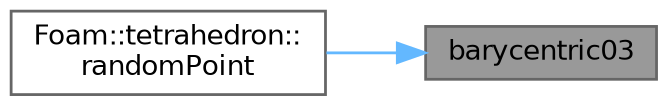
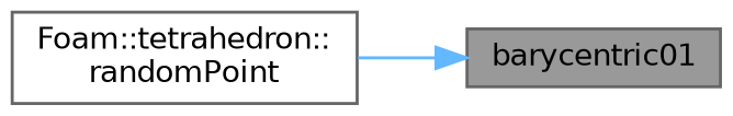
  digraph {
    rankdir=RL
    node [fontname=Helvetica fontsize=10 shape=box style=filled]
-   n1 [color=gray40 fillcolor=grey60 fontcolor=black height=0.2 label=barycentric03 width=0.4]
+   n1 [color=gray40 fillcolor=grey60 fontcolor=black height=0.2 label=barycentric01 width=0.4]
    n2 [color=grey40 fillcolor=white height=0.2 label="Foam::tetrahedron::\lrandomPoint" width=0.4]
    n1 -> n2 [color=steelblue1 dir=back fontname=Helvetica fontsize=10 labelfontname=Helvetica labelfontsize=10 style=solid]
  }
